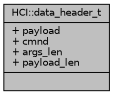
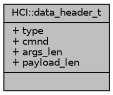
  digraph {
-   n1 [color=black fillcolor=grey75 fontcolor=black fontname=Helvetica fontsize=10 height=0.2 label="{HCI::data_header_t\n|+ payload\l+ cmnd\l+ args_len\l+ payload_len\l|}" shape=record style=filled width=0.4]
+   n1 [color=black fillcolor=grey75 fontcolor=black fontname=Helvetica fontsize=10 height=0.2 label="{HCI::data_header_t\n|+ type\l+ cmnd\l+ args_len\l+ payload_len\l|}" shape=record style=filled width=0.4]
  }
